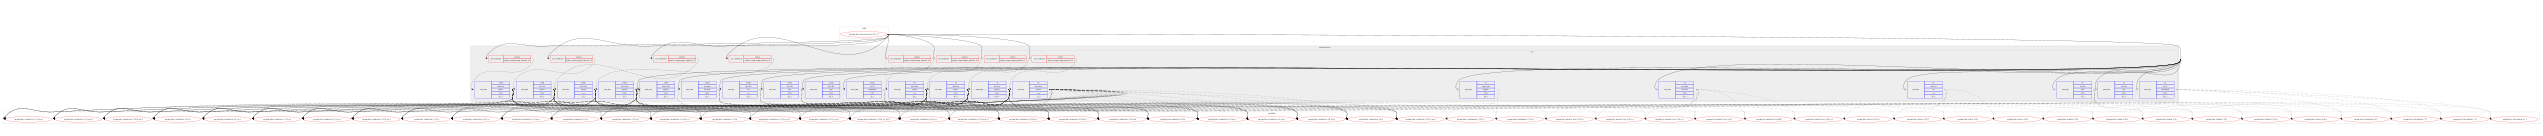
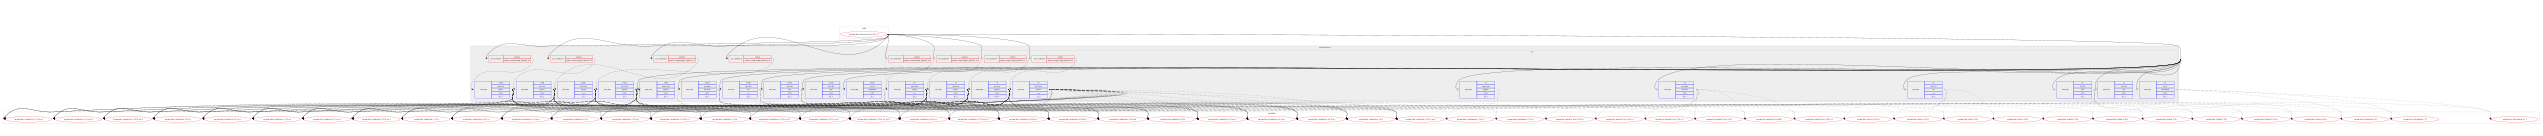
  digraph {
    compound=true
    concentrate=true
    fontname=Nunito
    fontsize=10
    newrank=true
    rankdir=TB
    ranksep=1.5
    node [color=red fontname=Nunito fontsize=10]
    edge [arrowhead=vee fontname=Nunito headport=w style=dotted tailport=e weight=100]
    n1 [label="portage://dev-libs/volume_key-0.3.12-r4" width=4]
    n2 [color=blue label=<<TABLE BORDER="0" CELLBORDER="1" CELLSPACING="0" CELLPADDING="4" WIDTH="220"><TR><TD ROWSPAN="6" CELLPADDING="30">pack_dep</TD></TR><TR><TD WIDTH="110">install</TD></TR><TR><TD>dev-lang</TD></TR><TR><TD>python</TD></TR><TR><TD>none</TD></TR><TR><TD>[[],,,,]</TD></TR></TABLE>> shape=none]
    n3 [label=<<TABLE BORDER="0" CELLBORDER="1" CELLSPACING="0" CELLPADDING="4"><TR><TD ROWSPAN="3" CELLPADDING="10">use_conditional</TD></TR><TR><TD>positive</TD></TR><TR><TD>python_single_target_python3_10</TD></TR></TABLE>> shape=none]
    n4 [color=blue label=<<TABLE BORDER="0" CELLBORDER="1" CELLSPACING="0" CELLPADDING="4" WIDTH="220"><TR><TD ROWSPAN="6" CELLPADDING="30">pack_dep</TD></TR><TR><TD WIDTH="110">install</TD></TR><TR><TD>dev-lang</TD></TR><TR><TD>python</TD></TR><TR><TD>none</TD></TR><TR><TD>[[],,,,]</TD></TR></TABLE>> shape=none]
    n5 [label=<<TABLE BORDER="0" CELLBORDER="1" CELLSPACING="0" CELLPADDING="4"><TR><TD ROWSPAN="3" CELLPADDING="10">use_conditional</TD></TR><TR><TD>positive</TD></TR><TR><TD>python_single_target_python3_11</TD></TR></TABLE>> shape=none]
    n6 [color=blue label=<<TABLE BORDER="0" CELLBORDER="1" CELLSPACING="0" CELLPADDING="4" WIDTH="220"><TR><TD ROWSPAN="6" CELLPADDING="30">pack_dep</TD></TR><TR><TD WIDTH="110">install</TD></TR><TR><TD>dev-lang</TD></TR><TR><TD>python</TD></TR><TR><TD>none</TD></TR><TR><TD>[[],,,,]</TD></TR></TABLE>> shape=none]
    n7 [label=<<TABLE BORDER="0" CELLBORDER="1" CELLSPACING="0" CELLPADDING="4"><TR><TD ROWSPAN="3" CELLPADDING="10">use_conditional</TD></TR><TR><TD>positive</TD></TR><TR><TD>python_single_target_python3_12</TD></TR></TABLE>> shape=none]
    n8 [color=blue label=<<TABLE BORDER="0" CELLBORDER="1" CELLSPACING="0" CELLPADDING="4" WIDTH="220"><TR><TD ROWSPAN="6" CELLPADDING="30">pack_dep</TD></TR><TR><TD WIDTH="110">install</TD></TR><TR><TD>sys-apps</TD></TR><TR><TD>util-linux</TD></TR><TR><TD>none</TD></TR><TR><TD>[[],,,,]</TD></TR></TABLE>> shape=none]
    n9 [color=blue label=<<TABLE BORDER="0" CELLBORDER="1" CELLSPACING="0" CELLPADDING="4" WIDTH="220"><TR><TD ROWSPAN="6" CELLPADDING="30">pack_dep</TD></TR><TR><TD WIDTH="110">install</TD></TR><TR><TD>dev-lang</TD></TR><TR><TD>python</TD></TR><TR><TD>none</TD></TR><TR><TD>[[],,,,]</TD></TR></TABLE>> shape=none]
    n10 [label=<<TABLE BORDER="0" CELLBORDER="1" CELLSPACING="0" CELLPADDING="4"><TR><TD ROWSPAN="3" CELLPADDING="10">use_conditional</TD></TR><TR><TD>positive</TD></TR><TR><TD>python_single_target_python3_13</TD></TR></TABLE>> shape=none]
    n11 [color=blue label=<<TABLE BORDER="0" CELLBORDER="1" CELLSPACING="0" CELLPADDING="4" WIDTH="220"><TR><TD ROWSPAN="6" CELLPADDING="30">pack_dep</TD></TR><TR><TD WIDTH="110">install</TD></TR><TR><TD>app-crypt</TD></TR><TR><TD>gpgme</TD></TR><TR><TD>none</TD></TR><TR><TD>[[],,,,]</TD></TR></TABLE>> shape=none]
    n12 [color=blue label=<<TABLE BORDER="0" CELLBORDER="1" CELLSPACING="0" CELLPADDING="4" WIDTH="220"><TR><TD ROWSPAN="6" CELLPADDING="30">pack_dep</TD></TR><TR><TD WIDTH="110">install</TD></TR><TR><TD>dev-libs</TD></TR><TR><TD>glib</TD></TR><TR><TD>none</TD></TR><TR><TD>[[],,,,]</TD></TR></TABLE>> shape=none]
    n13 [color=blue label=<<TABLE BORDER="0" CELLBORDER="1" CELLSPACING="0" CELLPADDING="4" WIDTH="220"><TR><TD ROWSPAN="6" CELLPADDING="30">pack_dep</TD></TR><TR><TD WIDTH="110">install</TD></TR><TR><TD>dev-libs</TD></TR><TR><TD>nspr</TD></TR><TR><TD>none</TD></TR><TR><TD>[[],,,,]</TD></TR></TABLE>> shape=none]
    n14 [color=blue label=<<TABLE BORDER="0" CELLBORDER="1" CELLSPACING="0" CELLPADDING="4" WIDTH="220"><TR><TD ROWSPAN="6" CELLPADDING="30">pack_dep</TD></TR><TR><TD WIDTH="110">install</TD></TR><TR><TD>dev-libs</TD></TR><TR><TD>nss</TD></TR><TR><TD>none</TD></TR><TR><TD>[[],,,,]</TD></TR></TABLE>> shape=none]
    n15 [color=blue label=<<TABLE BORDER="0" CELLBORDER="1" CELLSPACING="0" CELLPADDING="4" WIDTH="220"><TR><TD ROWSPAN="6" CELLPADDING="30">pack_dep</TD></TR><TR><TD WIDTH="110">install</TD></TR><TR><TD>sys-fs</TD></TR><TR><TD>cryptsetup</TD></TR><TR><TD>none</TD></TR><TR><TD>[[],,,,]</TD></TR></TABLE>> shape=none]
    n16 [color=blue label=<<TABLE BORDER="0" CELLBORDER="1" CELLSPACING="0" CELLPADDING="4" WIDTH="220"><TR><TD ROWSPAN="6" CELLPADDING="30">pack_dep</TD></TR><TR><TD WIDTH="110">run</TD></TR><TR><TD>dev-lang</TD></TR><TR><TD>python</TD></TR><TR><TD>none</TD></TR><TR><TD>[[],,,,]</TD></TR></TABLE>> shape=none]
    n17 [label=<<TABLE BORDER="0" CELLBORDER="1" CELLSPACING="0" CELLPADDING="4"><TR><TD ROWSPAN="3" CELLPADDING="10">use_conditional</TD></TR><TR><TD>positive</TD></TR><TR><TD>python_single_target_python3_10</TD></TR></TABLE>> shape=none]
    n18 [color=blue label=<<TABLE BORDER="0" CELLBORDER="1" CELLSPACING="0" CELLPADDING="4" WIDTH="220"><TR><TD ROWSPAN="6" CELLPADDING="30">pack_dep</TD></TR><TR><TD WIDTH="110">run</TD></TR><TR><TD>dev-lang</TD></TR><TR><TD>python</TD></TR><TR><TD>none</TD></TR><TR><TD>[[],,,,]</TD></TR></TABLE>> shape=none]
    n19 [label=<<TABLE BORDER="0" CELLBORDER="1" CELLSPACING="0" CELLPADDING="4"><TR><TD ROWSPAN="3" CELLPADDING="10">use_conditional</TD></TR><TR><TD>positive</TD></TR><TR><TD>python_single_target_python3_11</TD></TR></TABLE>> shape=none]
    n20 [color=blue label=<<TABLE BORDER="0" CELLBORDER="1" CELLSPACING="0" CELLPADDING="4" WIDTH="220"><TR><TD ROWSPAN="6" CELLPADDING="30">pack_dep</TD></TR><TR><TD WIDTH="110">run</TD></TR><TR><TD>dev-lang</TD></TR><TR><TD>python</TD></TR><TR><TD>none</TD></TR><TR><TD>[[],,,,]</TD></TR></TABLE>> shape=none]
    n21 [label=<<TABLE BORDER="0" CELLBORDER="1" CELLSPACING="0" CELLPADDING="4"><TR><TD ROWSPAN="3" CELLPADDING="10">use_conditional</TD></TR><TR><TD>positive</TD></TR><TR><TD>python_single_target_python3_12</TD></TR></TABLE>> shape=none]
    n22 [color=blue label=<<TABLE BORDER="0" CELLBORDER="1" CELLSPACING="0" CELLPADDING="4" WIDTH="220"><TR><TD ROWSPAN="6" CELLPADDING="30">pack_dep</TD></TR><TR><TD WIDTH="110">run</TD></TR><TR><TD>dev-lang</TD></TR><TR><TD>python</TD></TR><TR><TD>none</TD></TR><TR><TD>[[],,,,]</TD></TR></TABLE>> shape=none]
    n23 [label=<<TABLE BORDER="0" CELLBORDER="1" CELLSPACING="0" CELLPADDING="4"><TR><TD ROWSPAN="3" CELLPADDING="10">use_conditional</TD></TR><TR><TD>positive</TD></TR><TR><TD>python_single_target_python3_13</TD></TR></TABLE>> shape=none]
    n24 [color=blue label=<<TABLE BORDER="0" CELLBORDER="1" CELLSPACING="0" CELLPADDING="4" WIDTH="220"><TR><TD ROWSPAN="6" CELLPADDING="30">pack_dep</TD></TR><TR><TD WIDTH="110">run</TD></TR><TR><TD>app-crypt</TD></TR><TR><TD>gpgme</TD></TR><TR><TD>none</TD></TR><TR><TD>[[],,,,]</TD></TR></TABLE>> shape=none]
    n25 [color=blue label=<<TABLE BORDER="0" CELLBORDER="1" CELLSPACING="0" CELLPADDING="4" WIDTH="220"><TR><TD ROWSPAN="6" CELLPADDING="30">pack_dep</TD></TR><TR><TD WIDTH="110">run</TD></TR><TR><TD>dev-libs</TD></TR><TR><TD>glib</TD></TR><TR><TD>none</TD></TR><TR><TD>[[],,,,]</TD></TR></TABLE>> shape=none]
    n26 [color=blue label=<<TABLE BORDER="0" CELLBORDER="1" CELLSPACING="0" CELLPADDING="4" WIDTH="220"><TR><TD ROWSPAN="6" CELLPADDING="30">pack_dep</TD></TR><TR><TD WIDTH="110">run</TD></TR><TR><TD>dev-libs</TD></TR><TR><TD>nspr</TD></TR><TR><TD>none</TD></TR><TR><TD>[[],,,,]</TD></TR></TABLE>> shape=none]
    n27 [color=blue label=<<TABLE BORDER="0" CELLBORDER="1" CELLSPACING="0" CELLPADDING="4" WIDTH="220"><TR><TD ROWSPAN="6" CELLPADDING="30">pack_dep</TD></TR><TR><TD WIDTH="110">run</TD></TR><TR><TD>dev-libs</TD></TR><TR><TD>nss</TD></TR><TR><TD>none</TD></TR><TR><TD>[[],,,,]</TD></TR></TABLE>> shape=none]
    n28 [color=blue label=<<TABLE BORDER="0" CELLBORDER="1" CELLSPACING="0" CELLPADDING="4" WIDTH="220"><TR><TD ROWSPAN="6" CELLPADDING="30">pack_dep</TD></TR><TR><TD WIDTH="110">run</TD></TR><TR><TD>sys-apps</TD></TR><TR><TD>util-linux</TD></TR><TR><TD>none</TD></TR><TR><TD>[[],,,,]</TD></TR></TABLE>> shape=none]
    n29 [color=blue label=<<TABLE BORDER="0" CELLBORDER="1" CELLSPACING="0" CELLPADDING="4" WIDTH="220"><TR><TD ROWSPAN="6" CELLPADDING="30">pack_dep</TD></TR><TR><TD WIDTH="110">run</TD></TR><TR><TD>sys-fs</TD></TR><TR><TD>cryptsetup</TD></TR><TR><TD>none</TD></TR><TR><TD>[[],,,,]</TD></TR></TABLE>> shape=none]
    n30 [label="portage://dev-lang/python-3.13.0_rc2" width=4]
    n31 [label="portage://dev-lang/python-3.13.0_rc1_p3-r1" width=4]
    n32 [label="portage://dev-lang/python-3.13.0_rc1_p3" width=4]
    n33 [label="portage://dev-lang/python-3.13.0_rc1_p2" width=4]
    n34 [label="portage://dev-lang/python-3.12.6" width=4]
    n35 [label="portage://dev-lang/python-3.12.5_p1-r1" width=4]
    n36 [label="portage://dev-lang/python-3.12.5_p1" width=4]
    n37 [label="portage://dev-lang/python-3.12.5" width=4]
    n38 [label="portage://dev-lang/python-3.12.4_p3" width=4]
    n39 [label="portage://dev-lang/python-3.12.3-r1" width=4]
    n40 [label="portage://dev-lang/python-3.11.10" width=4]
    n41 [label="portage://dev-lang/python-3.11.9_p2-r1" width=4]
    n42 [label="portage://dev-lang/python-3.11.9_p2" width=4]
    n43 [label="portage://dev-lang/python-3.11.9_p1" width=4]
    n44 [label="portage://dev-lang/python-3.11.9-r1" width=4]
    n45 [label="portage://dev-lang/python-3.10.15" width=4]
    n46 [label="portage://dev-lang/python-3.10.14_p3-r1" width=4]
    n47 [label="portage://dev-lang/python-3.10.14_p3" width=4]
    n48 [label="portage://dev-lang/python-3.10.14_p2" width=4]
    n49 [label="portage://dev-lang/python-3.10.14_p1-r1" width=4]
    n50 [label="portage://dev-lang/python-3.9.20" width=4]
    n51 [label="portage://dev-lang/python-3.9.19_p5" width=4]
    n52 [label="portage://dev-lang/python-3.9.19_p4" width=4]
    n53 [label="portage://dev-lang/python-3.9.19_p3" width=4]
    n54 [label="portage://lang-lang/python-3.8.20" width=4]
    n55 [label="portage://dev-lang/python-3.8.19_p4" width=4]
    n56 [label="portage://dev-lang/python-3.8.19_p3" width=4]
    n57 [label="portage://dev-lang/python-3.8.19_p2" width=4]
    n58 [label="portage://dev-lang/python-2.7.18_p16-r2" width=4]
    n59 [label="portage://app-crypt/gpgme-1.23.2-r2" width=4]
    n60 [label="portage://app-crypt/gpgme-1.20.2-r1" width=4]
    n61 [label="portage://dev-libs/glib-2.80.4" width=4]
    n62 [label="portage://dev-libs/glib-2.78.6" width=4]
    n63 [label="portage://dev-libs/glib-2.78.4-r1" width=4]
    n64 [label="portage://dev-libs/glib-2.78.3" width=4]
    n65 [label="portage://dev-libs/glib-2.76.4" width=4]
    n66 [label="portage://dev-libs/nspr-4.35-r2" width=4]
    n67 [label="portage://dev-libs/nss-3.104" width=4]
    n68 [label="portage://dev-libs/nss-3.103" width=4]
    n69 [label="portage://dev-libs/nss-3.101.2" width=4]
    n70 [label="portage://dev-libs/nss-3.90.2-r1" width=4]
    n71 [label="portage://sys-apps/util-linux-9999" width=4]
    n72 [label="portage://sys-apps/util-linux-2.40.2" width=4]
    n73 [label="portage://sys-apps/util-linux-2.40.1-r3" width=4]
    n74 [label="portage://sys-apps/util-linux-2.39.4-r1" width=4]
    n75 [label="portage://sys-apps/util-linux-2.39.3-r7" width=4]
    n76 [label="portage://sys-apps/util-linux-2.39.3-r2" width=4]
    n77 [label="portage://sys-fs/cryptsetup-2.7.4" width=4]
-   n78 [label="portage://sys-fs/cryptsetup-2.7.3" width=4]
    n79 [label="portage://sys-fs/cryptsetup-7.7.2" width=4]
    n80 [label="portage://sys-fs/cryptsetup-2.6.1" width=4]
    subgraph cluster_1 {
      color=gray
      label=<<i>ebuild</i>>
      n1
    }
    subgraph cluster_2 {
      color=gray
      label=<<i>dependencies</i>>
      subgraph cluster_3 {
        color=gray
        fillcolor="#eeeeee"
        label=<<i>compile</i>>
        style=filled
        subgraph sub_4 {
          color=gray
          fillcolor="#eeeeee"
          label=<<i>compile</i>>
          style=filled
          n3
          subgraph sub_5 {
            color=gray
            fillcolor="#eeeeee"
            label=<<i>compile</i>>
            style=filled
            n2
          }
        }
        subgraph sub_6 {
          color=gray
          fillcolor="#eeeeee"
          label=<<i>compile</i>>
          style=filled
          n5
          subgraph sub_7 {
            color=gray
            fillcolor="#eeeeee"
            label=<<i>compile</i>>
            style=filled
            n4
          }
        }
        subgraph sub_8 {
          color=gray
          fillcolor="#eeeeee"
          label=<<i>compile</i>>
          style=filled
          n7
          subgraph sub_9 {
            color=gray
            fillcolor="#eeeeee"
            label=<<i>compile</i>>
            style=filled
            n6
          }
        }
        subgraph sub_10 {
          color=gray
          fillcolor="#eeeeee"
          label=<<i>compile</i>>
          style=filled
          n8
        }
        subgraph sub_11 {
          color=gray
          fillcolor="#eeeeee"
          label=<<i>compile</i>>
          style=filled
          n10
          subgraph sub_12 {
            color=gray
            fillcolor="#eeeeee"
            label=<<i>compile</i>>
            style=filled
            n9
          }
        }
        subgraph sub_13 {
          color=gray
          fillcolor="#eeeeee"
          label=<<i>compile</i>>
          style=filled
          n11
        }
        subgraph sub_14 {
          color=gray
          fillcolor="#eeeeee"
          label=<<i>compile</i>>
          style=filled
          n12
        }
        subgraph sub_15 {
          color=gray
          fillcolor="#eeeeee"
          label=<<i>compile</i>>
          style=filled
          n13
        }
        subgraph sub_16 {
          color=gray
          fillcolor="#eeeeee"
          label=<<i>compile</i>>
          style=filled
          n14
        }
        subgraph sub_17 {
          color=gray
          fillcolor="#eeeeee"
          label=<<i>compile</i>>
          style=filled
          n15
        }
      }
      subgraph cluster_18 {
        color=gray
        fillcolor="#eeeeee"
        label=<<i>compile and run</i>>
        style=filled
      }
      subgraph cluster_19 {
        color=gray
        fillcolor="#eeeeee"
        label=<<i>run</i>>
        style=filled
        subgraph sub_20 {
          color=gray
          fillcolor="#eeeeee"
          label=<<i>run</i>>
          style=filled
          n17
          subgraph sub_21 {
            color=gray
            fillcolor="#eeeeee"
            label=<<i>run</i>>
            style=filled
            n16
          }
        }
        subgraph sub_22 {
          color=gray
          fillcolor="#eeeeee"
          label=<<i>run</i>>
          style=filled
          n19
          subgraph sub_23 {
            color=gray
            fillcolor="#eeeeee"
            label=<<i>run</i>>
            style=filled
            n18
          }
        }
        subgraph sub_24 {
          color=gray
          fillcolor="#eeeeee"
          label=<<i>run</i>>
          style=filled
          n21
          subgraph sub_25 {
            color=gray
            fillcolor="#eeeeee"
            label=<<i>run</i>>
            style=filled
            n20
          }
        }
        subgraph sub_26 {
          color=gray
          fillcolor="#eeeeee"
          label=<<i>run</i>>
          style=filled
          n23
          subgraph sub_27 {
            color=gray
            fillcolor="#eeeeee"
            label=<<i>run</i>>
            style=filled
            n22
          }
        }
        subgraph sub_28 {
          color=gray
          fillcolor="#eeeeee"
          label=<<i>run</i>>
          style=filled
          n24
        }
        subgraph sub_29 {
          color=gray
          fillcolor="#eeeeee"
          label=<<i>run</i>>
          style=filled
          n25
        }
        subgraph sub_30 {
          color=gray
          fillcolor="#eeeeee"
          label=<<i>run</i>>
          style=filled
          n26
        }
        subgraph sub_31 {
          color=gray
          fillcolor="#eeeeee"
          label=<<i>run</i>>
          style=filled
          n27
        }
        subgraph sub_32 {
          color=gray
          fillcolor="#eeeeee"
          label=<<i>run</i>>
          style=filled
          n28
        }
        subgraph sub_33 {
          color=gray
          fillcolor="#eeeeee"
          label=<<i>run</i>>
          style=filled
          n29
        }
      }
    }
    subgraph cluster_34 {
      color=gray
      label=<<i>candidates</i>>
      rank=same
      subgraph sub_35 {
        color=black
        label=<<i>candidates</i>>
        nodesep=1
        rank=same
        n30
        n31
        n32
        n33
        n34
        n35
        n36
        n37
        n38
        n39
        n40
        n41
        n42
        n43
        n44
        n45
        n46
        n47
        n48
        n49
        n50
        n51
        n52
        n53
        n54
        n55
        n56
        n57
        n58
      }
      subgraph sub_36 {
        color=black
        label=<<i>candidates</i>>
        nodesep=1
        rank=same
        n30
        n31
        n32
        n33
        n34
        n35
        n36
        n37
        n38
        n39
        n40
        n41
        n42
        n43
        n44
        n45
        n46
        n47
        n48
        n49
        n50
        n51
        n52
        n53
        n54
        n55
        n56
        n57
        n58
      }
      subgraph sub_37 {
        color=black
        label=<<i>candidates</i>>
        nodesep=1
        rank=same
        n30
        n31
        n32
        n33
        n34
        n35
        n36
        n37
        n38
        n39
        n40
        n41
        n42
        n43
        n44
        n45
        n46
        n47
        n48
        n49
        n50
        n51
        n52
        n53
        n54
        n55
        n56
        n57
        n58
      }
      subgraph sub_38 {
        color=black
        label=<<i>candidates</i>>
        nodesep=1
        rank=same
        n30
        n31
        n32
        n33
        n34
        n35
        n36
        n37
        n38
        n39
        n40
        n41
        n42
        n43
        n44
        n45
        n46
        n47
        n48
        n49
        n50
        n51
        n52
        n53
        n54
        n55
        n56
        n57
        n58
      }
      subgraph sub_39 {
        color=black
        label=<<i>candidates</i>>
        nodesep=1
        rank=same
        n59
        n60
      }
      subgraph sub_40 {
        color=black
        label=<<i>candidates</i>>
        nodesep=1
        rank=same
        n61
        n62
        n63
        n64
        n65
      }
      subgraph sub_41 {
        color=black
        label=<<i>candidates</i>>
        nodesep=1
        rank=same
        n66
      }
      subgraph sub_42 {
        color=black
        label=<<i>candidates</i>>
        nodesep=1
        rank=same
        n67
        n68
        n69
        n70
      }
      subgraph sub_43 {
        color=black
        label=<<i>candidates</i>>
        nodesep=1
        rank=same
        n71
        n72
        n73
        n74
        n75
        n76
      }
      subgraph sub_44 {
        color=black
        label=<<i>candidates</i>>
        nodesep=1
        rank=same
        n77
-       n78
        n79
        n80
      }
      subgraph sub_45 {
        color=black
        label=<<i>candidates</i>>
        nodesep=1
        rank=same
        n30
        n31
        n32
        n33
        n34
        n35
        n36
        n37
        n38
        n39
        n40
        n41
        n42
        n43
        n44
        n45
        n46
        n47
        n48
        n49
        n50
        n51
        n52
        n53
        n54
        n55
        n56
        n57
        n58
      }
      subgraph sub_46 {
        color=black
        label=<<i>candidates</i>>
        nodesep=1
        rank=same
        n30
        n31
        n32
        n33
        n34
        n35
        n36
        n37
        n38
        n39
        n40
        n41
        n42
        n43
        n44
        n45
        n46
        n47
        n48
        n49
        n50
        n51
        n52
        n53
        n54
        n55
        n56
        n57
        n58
      }
      subgraph sub_47 {
        color=black
        label=<<i>candidates</i>>
        nodesep=1
        rank=same
        n30
        n31
        n32
        n33
        n34
        n35
        n36
        n37
        n38
        n39
        n40
        n41
        n42
        n43
        n44
        n45
        n46
        n47
        n48
        n49
        n50
        n51
        n52
        n53
        n54
        n55
        n56
        n57
        n58
      }
      subgraph sub_48 {
        color=black
        label=<<i>candidates</i>>
        nodesep=1
        rank=same
        n30
        n31
        n32
        n33
        n34
        n35
        n36
        n37
        n38
        n39
        n40
        n41
        n42
        n43
        n44
        n45
        n46
        n47
        n48
        n49
        n50
        n51
        n52
        n53
        n54
        n55
        n56
        n57
        n58
      }
      subgraph sub_49 {
        color=black
        label=<<i>candidates</i>>
        nodesep=1
        rank=same
        n59
        n60
      }
      subgraph sub_50 {
        color=black
        label=<<i>candidates</i>>
        nodesep=1
        rank=same
        n61
        n62
        n63
        n64
        n65
      }
      subgraph sub_51 {
        color=black
        label=<<i>candidates</i>>
        nodesep=1
        rank=same
        n66
      }
      subgraph sub_52 {
        color=black
        label=<<i>candidates</i>>
        nodesep=1
        rank=same
        n67
        n68
        n69
        n70
      }
      subgraph sub_53 {
        color=black
        label=<<i>candidates</i>>
        nodesep=1
        rank=same
        n71
        n72
        n73
        n74
        n75
        n76
      }
      subgraph sub_54 {
        color=black
        label=<<i>candidates</i>>
        nodesep=1
        rank=same
        n77
-       n78
        n79
        n80
      }
    }
    n1 -> n3 [style=solid weight=20]
    n1 -> n5 [style=solid weight=20]
    n1 -> n7 [style=solid weight=20]
    n1 -> n8 [style=solid weight=20]
    n1 -> n10 [style=solid weight=20]
    n1 -> n11 [style=solid weight=20]
    n1 -> n12 [style=solid weight=20]
    n1 -> n13 [style=solid weight=20]
    n1 -> n14 [style=solid weight=20]
    n1 -> n15 [style=solid weight=20]
    n1 -> n17 [arrowhead=odot style=solid weight=20]
    n1 -> n19 [arrowhead=odot style=solid weight=20]
    n1 -> n21 [arrowhead=odot style=solid weight=20]
    n1 -> n23 [arrowhead=odot style=solid weight=20]
    n1 -> n24 [arrowhead=odot style=solid weight=20]
    n1 -> n25 [arrowhead=odot style=solid weight=20]
    n1 -> n26 [arrowhead=odot style=solid weight=20]
    n1 -> n27 [arrowhead=odot style=solid weight=20]
    n1 -> n28 [arrowhead=odot style=solid weight=20]
    n1 -> n29 [arrowhead=odot style=solid weight=20]
    n2 -> n30
    n2 -> n31
    n2 -> n32
    n2 -> n33
    n2 -> n34
    n2 -> n35
    n2 -> n36
    n2 -> n37
    n2 -> n38
    n2 -> n39
    n2 -> n40
    n2 -> n41
    n2 -> n42
    n2 -> n43
    n2 -> n44
    n2 -> n45
    n2 -> n46
    n2 -> n47
    n2 -> n48
    n2 -> n49
    n2 -> n50
    n2 -> n51
    n2 -> n52
    n2 -> n53
    n2 -> n54
    n2 -> n55
    n2 -> n56
    n2 -> n57
    n2 -> n58
    n3 -> n2 [style=dashed weight=20]
    n4 -> n30
    n4 -> n31
    n4 -> n32
    n4 -> n33
    n4 -> n34
    n4 -> n35
    n4 -> n36
    n4 -> n37
    n4 -> n38
    n4 -> n39
    n4 -> n40
    n4 -> n41
    n4 -> n42
    n4 -> n43
    n4 -> n44
    n4 -> n45
    n4 -> n46
    n4 -> n47
    n4 -> n48
    n4 -> n49
    n4 -> n50
    n4 -> n51
    n4 -> n52
    n4 -> n53
    n4 -> n54
    n4 -> n55
    n4 -> n56
    n4 -> n57
    n4 -> n58
    n5 -> n4 [style=dashed weight=20]
    n6 -> n30
    n6 -> n31
    n6 -> n32
    n6 -> n33
    n6 -> n34
    n6 -> n35
    n6 -> n36
    n6 -> n37
    n6 -> n38
    n6 -> n39
    n6 -> n40
    n6 -> n41
    n6 -> n42
    n6 -> n43
    n6 -> n44
    n6 -> n45
    n6 -> n46
    n6 -> n47
    n6 -> n48
    n6 -> n49
    n6 -> n50
    n6 -> n51
    n6 -> n52
    n6 -> n53
    n6 -> n54
    n6 -> n55
    n6 -> n56
    n6 -> n57
    n6 -> n58
    n7 -> n6 [style=dashed weight=20]
    n8 -> n71
    n8 -> n72
    n8 -> n73
    n8 -> n74
    n8 -> n75
    n8 -> n76
    n9 -> n30
    n9 -> n31
    n9 -> n32
    n9 -> n33
    n9 -> n34
    n9 -> n35
    n9 -> n36
    n9 -> n37
    n9 -> n38
    n9 -> n39
    n9 -> n40
    n9 -> n41
    n9 -> n42
    n9 -> n43
    n9 -> n44
    n9 -> n45
    n9 -> n46
    n9 -> n47
    n9 -> n48
    n9 -> n49
    n9 -> n50
    n9 -> n51
    n9 -> n52
    n9 -> n53
    n9 -> n54
    n9 -> n55
    n9 -> n56
    n9 -> n57
    n9 -> n58
    n10 -> n9 [style=dashed weight=20]
    n11 -> n59
    n11 -> n60
    n12 -> n61
    n12 -> n62
    n12 -> n63
    n12 -> n64
    n12 -> n65
    n13 -> n66
    n14 -> n67
    n14 -> n68
    n14 -> n69
    n14 -> n70
    n15 -> n77
-   n15 -> n78
    n15 -> n79
    n15 -> n80
    n16 -> n30
    n16 -> n31
    n16 -> n32
    n16 -> n33
    n16 -> n34
    n16 -> n35
    n16 -> n36
    n16 -> n37
    n16 -> n38
    n16 -> n39
    n16 -> n40
    n16 -> n41
    n16 -> n42
    n16 -> n43
    n16 -> n44
    n16 -> n45
    n16 -> n46
    n16 -> n47
    n16 -> n48
    n16 -> n49
    n16 -> n50
    n16 -> n51
    n16 -> n52
    n16 -> n53
    n16 -> n54
    n16 -> n55
    n16 -> n56
    n16 -> n57
    n16 -> n58
    n17 -> n16 [style=dashed weight=20]
    n18 -> n30
    n18 -> n31
    n18 -> n32
    n18 -> n33
    n18 -> n34
    n18 -> n35
    n18 -> n36
    n18 -> n37
    n18 -> n38
    n18 -> n39
    n18 -> n40
    n18 -> n41
    n18 -> n42
    n18 -> n43
    n18 -> n44
    n18 -> n45
    n18 -> n46
    n18 -> n47
    n18 -> n48
    n18 -> n49
    n18 -> n50
    n18 -> n51
    n18 -> n52
    n18 -> n53
    n18 -> n54
    n18 -> n55
    n18 -> n56
    n18 -> n57
    n18 -> n58
    n19 -> n18 [style=dashed weight=20]
    n20 -> n30
    n20 -> n31
    n20 -> n32
    n20 -> n33
    n20 -> n34
    n20 -> n35
    n20 -> n36
    n20 -> n37
    n20 -> n38
    n20 -> n39
    n20 -> n40
    n20 -> n41
    n20 -> n42
    n20 -> n43
    n20 -> n44
    n20 -> n45
    n20 -> n46
    n20 -> n47
    n20 -> n48
    n20 -> n49
    n20 -> n50
    n20 -> n51
    n20 -> n52
    n20 -> n53
    n20 -> n54
    n20 -> n55
    n20 -> n56
    n20 -> n57
    n20 -> n58
    n21 -> n20 [style=dashed weight=20]
    n22 -> n30
    n22 -> n31
    n22 -> n32
    n22 -> n33
    n22 -> n34
    n22 -> n35
    n22 -> n36
    n22 -> n37
    n22 -> n38
    n22 -> n39
    n22 -> n40
    n22 -> n41
    n22 -> n42
    n22 -> n43
    n22 -> n44
    n22 -> n45
    n22 -> n46
    n22 -> n47
    n22 -> n48
    n22 -> n49
    n22 -> n50
    n22 -> n51
    n22 -> n52
    n22 -> n53
    n22 -> n54
    n22 -> n55
    n22 -> n56
    n22 -> n57
    n22 -> n58
    n23 -> n22 [style=dashed weight=20]
    n24 -> n59
    n24 -> n60
    n25 -> n61
    n25 -> n62
    n25 -> n63
    n25 -> n64
    n25 -> n65
    n26 -> n66
    n27 -> n67
    n27 -> n68
    n27 -> n69
    n27 -> n70
    n28 -> n71
    n28 -> n72
    n28 -> n73
    n28 -> n74
    n28 -> n75
    n28 -> n76
    n29 -> n77
-   n29 -> n78
    n29 -> n79
    n29 -> n80
  }
